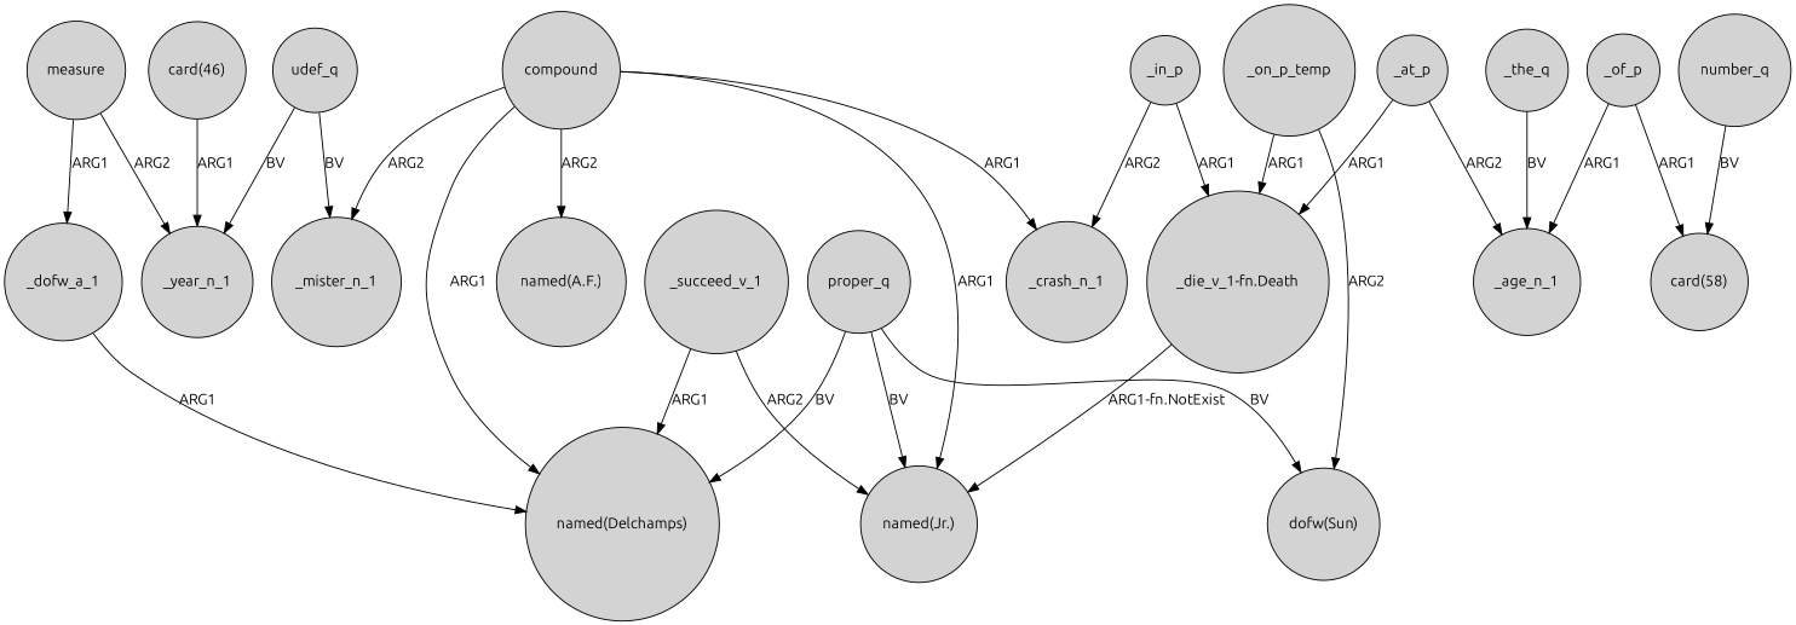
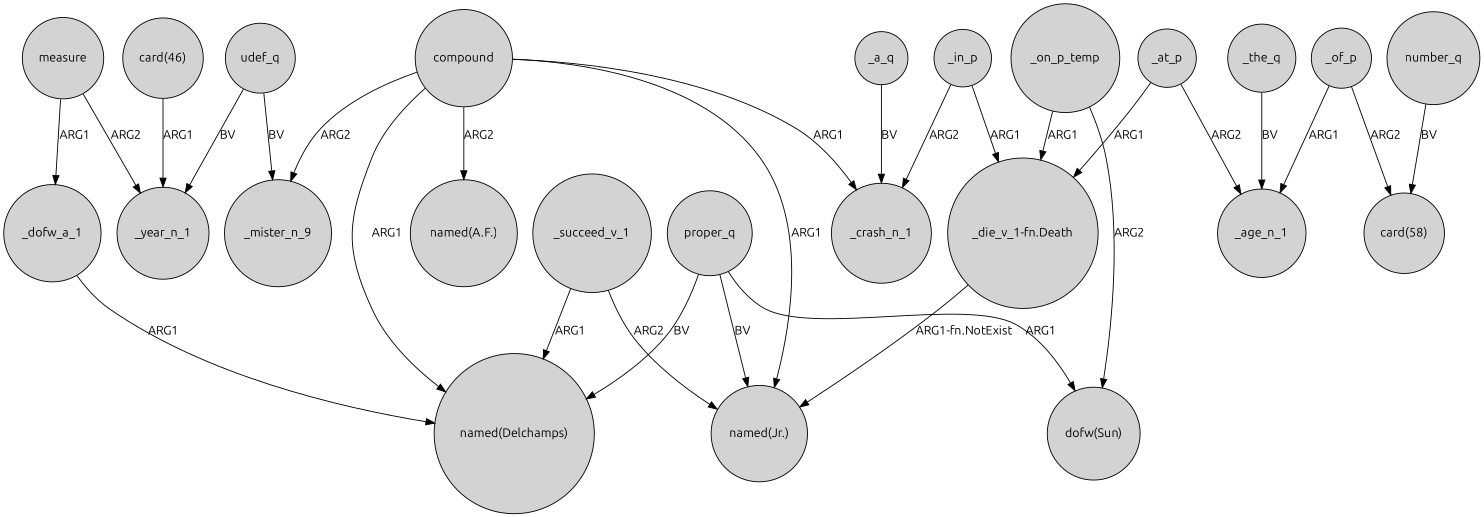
  digraph {
    fontname=Ubuntu
    node [fontname=Ubuntu shape=circle style=filled]
    edge [fontname=Ubuntu]
    _succeed_v_1
    "named(Delchamps)"
    "named(Jr.)"
    measure
    _year_n_1
    n6 [label=_dofw_a_1]
    compound
    "named(A.F.)"
-   _mister_n_1
+   _mister_n_1 [label=_mister_n_9]
    _crash_n_1
    proper_q
    "dofw(Sun)"
    udef_q
    _on_p_temp
    "_die_v_1-fn.Death"
    _in_p
    _at_p
    _age_n_1
+   _a_q
    _of_p
    "card(58)"
    "card(46)"
    number_q
    _the_q
    _succeed_v_1 -> "named(Delchamps)" [label=ARG1]
    _succeed_v_1 -> "named(Jr.)" [label=ARG2]
    measure -> _year_n_1 [label=ARG2]
    measure -> n6 [label=ARG1]
    n6 -> "named(Delchamps)" [label=ARG1]
    compound -> "named(Delchamps)" [label=ARG1]
    compound -> "named(Jr.)" [label=ARG1]
    compound -> "named(A.F.)" [label=ARG2]
    compound -> _mister_n_1 [label=ARG2]
    compound -> _crash_n_1 [label=ARG1]
    proper_q -> "named(Delchamps)" [label=BV]
    proper_q -> "named(Jr.)" [label=BV]
-   proper_q -> "dofw(Sun)" [label=BV]
+   proper_q -> "dofw(Sun)" [label=ARG1]
    udef_q -> _year_n_1 [label=BV]
    udef_q -> _mister_n_1 [label=BV]
    _on_p_temp -> "dofw(Sun)" [label=ARG2]
    _on_p_temp -> "_die_v_1-fn.Death" [label=ARG1]
    "_die_v_1-fn.Death" -> "named(Jr.)" [label="ARG1-fn.NotExist"]
    _in_p -> _crash_n_1 [label=ARG2]
    _in_p -> "_die_v_1-fn.Death" [label=ARG1]
    _at_p -> "_die_v_1-fn.Death" [label=ARG1]
    _at_p -> _age_n_1 [label=ARG2]
+   _a_q -> _crash_n_1 [label=BV]
    _of_p -> _age_n_1 [label=ARG1]
-   _of_p -> "card(58)" [label=ARG1]
+   _of_p -> "card(58)" [label=ARG2]
    "card(46)" -> _year_n_1 [label=ARG1]
    number_q -> "card(58)" [label=BV]
    _the_q -> _age_n_1 [label=BV]
  }
